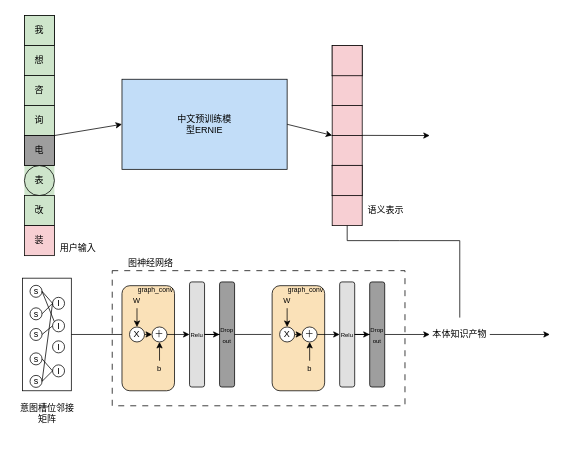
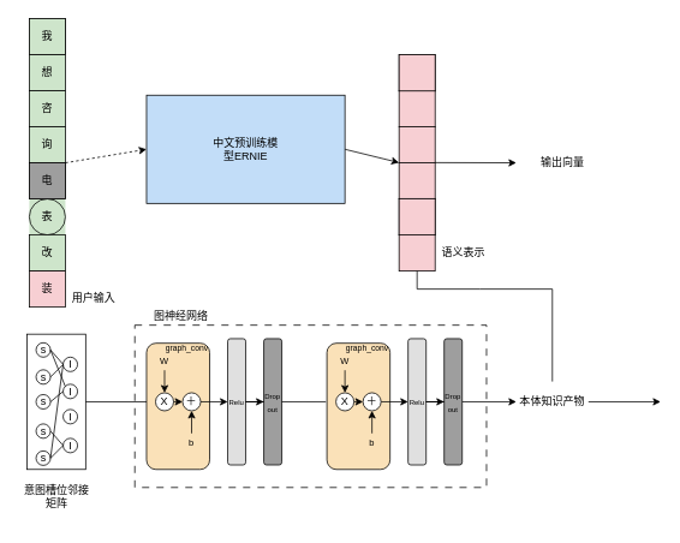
  <mxCell id="0" />
  <mxCell id="1" parent="0" />
  <mxCell id="2" value="" style="rounded=0;whiteSpace=wrap;html=1;dashed=1;fillColor=none;dashPattern=8 8;" vertex="1" parent="1"><mxGeometry x="149" y="360" width="390" height="180" as="geometry" /></mxCell>
  <mxCell id="3" value="" style="group;fillColor=#CEE5CB;" vertex="1" connectable="0" parent="1"><mxGeometry x="32" y="20" width="40" height="320" as="geometry" /></mxCell>
  <mxCell id="4" value="" style="rounded=0;whiteSpace=wrap;html=1;container=0;fillColor=#CEE5CB;" vertex="1" parent="3"><mxGeometry width="40" height="40.0" as="geometry" /></mxCell>
  <mxCell id="5" value="想" style="rounded=0;whiteSpace=wrap;html=1;container=0;fillColor=#CEE5CB;" vertex="1" parent="3"><mxGeometry y="40.0" width="40" height="40.0" as="geometry" /></mxCell>
  <mxCell id="6" value="我&lt;span style=&quot;white-space: pre;&quot;&gt;&lt;br&gt;&lt;/span&gt;" style="rounded=0;whiteSpace=wrap;html=1;container=0;fillColor=#CEE5CB;" vertex="1" parent="3"><mxGeometry width="40" height="40.0" as="geometry" /></mxCell>
  <mxCell id="7" value="咨" style="rounded=0;whiteSpace=wrap;html=1;container=0;fillColor=#CEE5CB;" vertex="1" parent="3"><mxGeometry y="80.0" width="40" height="40.0" as="geometry" /></mxCell>
  <mxCell id="8" value="询" style="rounded=0;whiteSpace=wrap;html=1;container=0;fillColor=#CEE5CB;" vertex="1" parent="3"><mxGeometry y="120.0" width="40" height="40.0" as="geometry" /></mxCell>
  <mxCell id="9" value="" style="rounded=0;whiteSpace=wrap;html=1;container=0;fillColor=#CEE5CB;" vertex="1" parent="3"><mxGeometry y="160.001" width="40" height="40.0" as="geometry" /></mxCell>
  <mxCell id="10" value="表" style="ellipse;whiteSpace=wrap;html=1;container=0;fillColor=#CEE5CB;" vertex="1" parent="3"><mxGeometry y="200.001" width="40" height="40.0" as="geometry" /></mxCell>
  <mxCell id="11" value="电" style="rounded=0;whiteSpace=wrap;html=1;container=0;fillColor=#9e9e9e;" vertex="1" parent="3"><mxGeometry y="160.001" width="40" height="40.0" as="geometry" /></mxCell>
  <mxCell id="12" value="改" style="rounded=0;whiteSpace=wrap;html=1;container=0;fillColor=#CEE5CB;" vertex="1" parent="3"><mxGeometry y="240.001" width="40" height="40.0" as="geometry" /></mxCell>
  <mxCell id="13" value="装" style="rounded=0;whiteSpace=wrap;html=1;container=0;fillColor=#f7cfd3;" vertex="1" parent="3"><mxGeometry y="280.0" width="40" height="40.0" as="geometry" /></mxCell>
  <mxCell id="14" value="" style="group;fillColor=#F7CFD3;" vertex="1" connectable="0" parent="1"><mxGeometry x="442" y="60" width="40" height="240" as="geometry" /></mxCell>
  <mxCell id="15" value="" style="rounded=0;whiteSpace=wrap;html=1;container=0;fillColor=#F7CFD3;" vertex="1" parent="14"><mxGeometry width="40" height="40.358" as="geometry" /></mxCell>
  <mxCell id="16" value="" style="rounded=0;whiteSpace=wrap;html=1;container=0;fillColor=#F7CFD3;" vertex="1" parent="14"><mxGeometry y="39.928" width="40" height="40.358" as="geometry" /></mxCell>
  <mxCell id="17" value="&lt;span style=&quot;white-space: pre;&quot;&gt;&lt;br&gt;&lt;/span&gt;" style="rounded=0;whiteSpace=wrap;html=1;container=0;fillColor=#F7CFD3;" vertex="1" parent="14"><mxGeometry width="40" height="40.358" as="geometry" /></mxCell>
  <mxCell id="18" value="" style="rounded=0;whiteSpace=wrap;html=1;container=0;fillColor=#F7CFD3;" vertex="1" parent="14"><mxGeometry y="79.857" width="40" height="40.358" as="geometry" /></mxCell>
  <mxCell id="19" style="edgeStyle=none;rounded=0;orthogonalLoop=1;jettySize=auto;html=1;exitX=1;exitY=0;exitDx=0;exitDy=0;" edge="1" parent="14" source="20"><mxGeometry relative="1" as="geometry"><mxPoint x="130" y="120" as="targetPoint" /></mxGeometry></mxCell>
  <mxCell id="20" value="" style="rounded=0;whiteSpace=wrap;html=1;container=0;fillColor=#F7CFD3;" vertex="1" parent="14"><mxGeometry y="119.785" width="40" height="40.358" as="geometry" /></mxCell>
  <mxCell id="21" value="" style="rounded=0;whiteSpace=wrap;html=1;container=0;fillColor=#F7CFD3;" vertex="1" parent="14"><mxGeometry y="159.714" width="40" height="40.358" as="geometry" /></mxCell>
  <mxCell id="22" value="" style="rounded=0;whiteSpace=wrap;html=1;container=0;fillColor=#F7CFD3;" vertex="1" parent="14"><mxGeometry y="199.642" width="40" height="40.358" as="geometry" /></mxCell>
  <mxCell id="23" value="" style="rounded=0;whiteSpace=wrap;html=1;container=0;fillColor=#F7CFD3;" vertex="1" parent="14"><mxGeometry y="159.714" width="40" height="40.358" as="geometry" /></mxCell>
  <mxCell id="24" style="edgeStyle=none;rounded=0;orthogonalLoop=1;jettySize=auto;html=1;entryX=0;entryY=0.5;entryDx=0;entryDy=0;exitX=1;exitY=0.5;exitDx=0;exitDy=0;" edge="1" parent="1" source="72" target="30"><mxGeometry relative="1" as="geometry"><mxPoint x="582" y="387.833" as="targetPoint" /><mxPoint x="432" y="475" as="sourcePoint" /></mxGeometry></mxCell>
- <mxCell id="25" style="edgeStyle=none;rounded=0;orthogonalLoop=1;jettySize=auto;html=1;exitX=1;exitY=1;exitDx=0;exitDy=0;entryX=0;entryY=0.5;entryDx=0;entryDy=0;" edge="1" parent="1" source="8" target="51"><mxGeometry relative="1" as="geometry"><mxPoint x="152" y="140" as="targetPoint" /></mxGeometry></mxCell>
+ <mxCell id="25" style="edgeStyle=none;rounded=0;orthogonalLoop=1;jettySize=auto;html=1;exitX=1;exitY=1;exitDx=0;exitDy=0;entryX=0;entryY=0.5;entryDx=0;entryDy=0;dashed=1;" edge="1" parent="1" source="8" target="51"><mxGeometry relative="1" as="geometry"><mxPoint x="152" y="140" as="targetPoint" /></mxGeometry></mxCell>
  <mxCell id="26" style="edgeStyle=none;rounded=0;orthogonalLoop=1;jettySize=auto;html=1;entryX=0;entryY=0;entryDx=0;entryDy=0;exitX=1;exitY=0.5;exitDx=0;exitDy=0;" edge="1" parent="1" source="51" target="20"><mxGeometry relative="1" as="geometry"><mxPoint x="462" y="140" as="sourcePoint" /></mxGeometry></mxCell>
+ <mxCell id="27" value="输出向量" style="rounded=0;whiteSpace=wrap;html=1;strokeColor=none;fillColor=none;" vertex="1" parent="1"><mxGeometry x="582" y="150" width="83" height="60" as="geometry" /></mxCell>
  <mxCell id="28" value="语义表示" style="rounded=0;whiteSpace=wrap;html=1;strokeColor=none;fillColor=none;" vertex="1" parent="1"><mxGeometry x="472" y="250" width="83" height="60" as="geometry" /></mxCell>
  <mxCell id="29" style="edgeStyle=none;rounded=0;orthogonalLoop=1;jettySize=auto;html=1;exitX=1;exitY=0.5;exitDx=0;exitDy=0;" edge="1" parent="1" source="30"><mxGeometry relative="1" as="geometry"><mxPoint x="732" y="445" as="targetPoint" /></mxGeometry></mxCell>
  <mxCell id="30" value="本体知识产物" style="rounded=0;whiteSpace=wrap;html=1;strokeColor=none;fillColor=none;" vertex="1" parent="1"><mxGeometry x="572" y="422.5" width="80" height="45" as="geometry" /></mxCell>
  <mxCell id="31" value="意图槽位邻接矩阵" style="rounded=0;whiteSpace=wrap;html=1;strokeColor=none;fillColor=none;" vertex="1" parent="1"><mxGeometry x="20.5" y="520" width="83" height="60" as="geometry" /></mxCell>
  <mxCell id="32" style="edgeStyle=orthogonalEdgeStyle;rounded=0;orthogonalLoop=1;jettySize=auto;html=1;exitX=0.5;exitY=1;exitDx=0;exitDy=0;entryX=0.5;entryY=0;entryDx=0;entryDy=0;endArrow=none;endFill=0;" edge="1" parent="1" source="22" target="30"><mxGeometry relative="1" as="geometry"><Array as="points"><mxPoint x="532" y="320" /><mxPoint x="614" y="320" /></Array></mxGeometry></mxCell>
  <mxCell id="33" value="" style="group" vertex="1" connectable="0" parent="1"><mxGeometry x="29.5" y="370" width="65" height="150" as="geometry" /></mxCell>
  <mxCell id="34" value="" style="rounded=0;whiteSpace=wrap;html=1;fillColor=none;" vertex="1" parent="33"><mxGeometry width="65" height="150" as="geometry" /></mxCell>
  <mxCell id="35" value="s" style="ellipse;whiteSpace=wrap;html=1;aspect=fixed;" vertex="1" parent="33"><mxGeometry x="10" y="9.5" width="16" height="16" as="geometry" /></mxCell>
  <mxCell id="36" value="s" style="ellipse;whiteSpace=wrap;html=1;aspect=fixed;" vertex="1" parent="33"><mxGeometry x="10" y="67" width="16" height="16" as="geometry" /></mxCell>
  <mxCell id="37" value="s" style="ellipse;whiteSpace=wrap;html=1;aspect=fixed;" vertex="1" parent="33"><mxGeometry x="10" y="129.5" width="16" height="16" as="geometry" /></mxCell>
  <mxCell id="38" value="s" style="ellipse;whiteSpace=wrap;html=1;aspect=fixed;" vertex="1" parent="33"><mxGeometry x="10" y="99.5" width="16" height="16" as="geometry" /></mxCell>
  <mxCell id="39" value="s" style="ellipse;whiteSpace=wrap;html=1;aspect=fixed;" vertex="1" parent="33"><mxGeometry x="10" y="39.5" width="16" height="16" as="geometry" /></mxCell>
  <mxCell id="40" value="I" style="ellipse;whiteSpace=wrap;html=1;aspect=fixed;" vertex="1" parent="33"><mxGeometry x="40" y="25.5" width="16" height="16" as="geometry" /></mxCell>
  <mxCell id="41" style="edgeStyle=none;rounded=0;orthogonalLoop=1;jettySize=auto;html=1;exitX=1;exitY=0.5;exitDx=0;exitDy=0;entryX=0;entryY=0.5;entryDx=0;entryDy=0;endArrow=none;endFill=0;" edge="1" parent="33" source="35" target="40"><mxGeometry relative="1" as="geometry" /></mxCell>
  <mxCell id="42" style="edgeStyle=none;rounded=0;orthogonalLoop=1;jettySize=auto;html=1;exitX=1;exitY=0.5;exitDx=0;exitDy=0;entryX=0;entryY=0.5;entryDx=0;entryDy=0;endArrow=none;endFill=0;" edge="1" parent="33" source="37" target="40"><mxGeometry relative="1" as="geometry" /></mxCell>
  <mxCell id="43" style="edgeStyle=none;rounded=0;orthogonalLoop=1;jettySize=auto;html=1;exitX=1;exitY=0.5;exitDx=0;exitDy=0;entryX=0;entryY=0.5;entryDx=0;entryDy=0;endArrow=none;endFill=0;" edge="1" parent="33" source="39" target="40"><mxGeometry relative="1" as="geometry" /></mxCell>
  <mxCell id="44" value="I" style="ellipse;whiteSpace=wrap;html=1;aspect=fixed;" vertex="1" parent="33"><mxGeometry x="40" y="55.5" width="16" height="16" as="geometry" /></mxCell>
  <mxCell id="45" style="edgeStyle=none;rounded=0;orthogonalLoop=1;jettySize=auto;html=1;exitX=1;exitY=0.5;exitDx=0;exitDy=0;entryX=0;entryY=0;entryDx=0;entryDy=0;endArrow=none;endFill=0;" edge="1" parent="33" source="35" target="44"><mxGeometry relative="1" as="geometry" /></mxCell>
  <mxCell id="46" style="edgeStyle=none;rounded=0;orthogonalLoop=1;jettySize=auto;html=1;exitX=1;exitY=0.5;exitDx=0;exitDy=0;entryX=0;entryY=0.5;entryDx=0;entryDy=0;endArrow=none;endFill=0;" edge="1" parent="33" source="36" target="44"><mxGeometry relative="1" as="geometry" /></mxCell>
  <mxCell id="47" value="I" style="ellipse;whiteSpace=wrap;html=1;aspect=fixed;" vertex="1" parent="33"><mxGeometry x="40" y="83.5" width="16" height="16" as="geometry" /></mxCell>
  <mxCell id="48" value="I" style="ellipse;whiteSpace=wrap;html=1;aspect=fixed;" vertex="1" parent="33"><mxGeometry x="40" y="115.5" width="16" height="16" as="geometry" /></mxCell>
  <mxCell id="49" style="edgeStyle=none;rounded=0;orthogonalLoop=1;jettySize=auto;html=1;exitX=1;exitY=0.5;exitDx=0;exitDy=0;entryX=0;entryY=0.5;entryDx=0;entryDy=0;endArrow=none;endFill=0;" edge="1" parent="33" source="37" target="48"><mxGeometry relative="1" as="geometry" /></mxCell>
  <mxCell id="50" style="edgeStyle=none;rounded=0;orthogonalLoop=1;jettySize=auto;html=1;exitX=1;exitY=0.5;exitDx=0;exitDy=0;entryX=0;entryY=0.5;entryDx=0;entryDy=0;endArrow=none;endFill=0;" edge="1" parent="33" source="38" target="48"><mxGeometry relative="1" as="geometry" /></mxCell>
  <mxCell id="51" value="中文预训练模&lt;br&gt;型ERNIE" style="rounded=0;whiteSpace=wrap;html=1;fillColor=#C2DDF8;" vertex="1" parent="1"><mxGeometry x="162" y="105" width="220" height="120" as="geometry" /></mxCell>
  <mxCell id="52" value="用户输入" style="rounded=0;whiteSpace=wrap;html=1;strokeColor=none;fillColor=none;" vertex="1" parent="1"><mxGeometry x="62" y="300" width="83" height="60" as="geometry" /></mxCell>
  <mxCell id="53" value="图神经网络" style="rounded=0;whiteSpace=wrap;html=1;strokeColor=none;fillColor=none;" vertex="1" parent="1"><mxGeometry x="159" y="320" width="83" height="60" as="geometry" /></mxCell>
  <mxCell id="54" style="edgeStyle=none;rounded=0;orthogonalLoop=1;jettySize=auto;html=1;exitX=1;exitY=0.5;exitDx=0;exitDy=0;entryX=0;entryY=0.5;entryDx=0;entryDy=0;" edge="1" parent="1" source="34" target="60"><mxGeometry relative="1" as="geometry"><mxPoint x="152" y="435" as="targetPoint" /></mxGeometry></mxCell>
  <mxCell id="55" value="" style="group" vertex="1" connectable="0" parent="1"><mxGeometry x="162" y="370" width="150" height="150" as="geometry" /></mxCell>
  <mxCell id="56" value="" style="rounded=1;whiteSpace=wrap;html=1;fillColor=#FAE1B8;" vertex="1" parent="55"><mxGeometry y="10" width="70" height="140" as="geometry" /></mxCell>
  <mxCell id="57" value="&lt;font style=&quot;font-size: 8px;&quot;&gt;Relu&lt;/font&gt;" style="rounded=1;whiteSpace=wrap;html=1;fillColor=#E0E0E0;" vertex="1" parent="55"><mxGeometry x="90" y="5" width="20" height="140" as="geometry" /></mxCell>
  <mxCell id="58" value="&lt;font style=&quot;font-size: 8px;&quot;&gt;Drop&lt;br&gt;out&lt;/font&gt;" style="rounded=1;whiteSpace=wrap;html=1;fillColor=#9E9E9E;" vertex="1" parent="55"><mxGeometry x="130" y="5" width="20" height="140" as="geometry" /></mxCell>
  <mxCell id="59" style="edgeStyle=orthogonalEdgeStyle;rounded=0;orthogonalLoop=1;jettySize=auto;html=1;exitX=1;exitY=0.5;exitDx=0;exitDy=0;" edge="1" parent="55" source="57" target="58"><mxGeometry relative="1" as="geometry" /></mxCell>
  <mxCell id="60" value="X" style="ellipse;whiteSpace=wrap;html=1;aspect=fixed;" vertex="1" parent="55"><mxGeometry x="10" y="65" width="20" height="20" as="geometry" /></mxCell>
  <mxCell id="61" style="edgeStyle=orthogonalEdgeStyle;rounded=0;orthogonalLoop=1;jettySize=auto;html=1;exitX=1;exitY=0.5;exitDx=0;exitDy=0;entryX=0;entryY=0.5;entryDx=0;entryDy=0;" edge="1" parent="55" source="62" target="57"><mxGeometry relative="1" as="geometry" /></mxCell>
  <mxCell id="62" value="＋" style="ellipse;whiteSpace=wrap;html=1;aspect=fixed;" vertex="1" parent="55"><mxGeometry x="40" y="65" width="20" height="20" as="geometry" /></mxCell>
  <mxCell id="63" style="edgeStyle=orthogonalEdgeStyle;rounded=0;orthogonalLoop=1;jettySize=auto;html=1;exitX=1;exitY=0.5;exitDx=0;exitDy=0;entryX=0;entryY=0.5;entryDx=0;entryDy=0;" edge="1" parent="55" source="60" target="62"><mxGeometry relative="1" as="geometry" /></mxCell>
  <mxCell id="64" value="&lt;font style=&quot;font-size: 9px;&quot;&gt;graph_conv&lt;/font&gt;" style="rounded=0;whiteSpace=wrap;html=1;strokeColor=none;fillColor=none;" vertex="1" parent="55"><mxGeometry x="10" width="70" height="30" as="geometry" /></mxCell>
  <mxCell id="65" style="edgeStyle=orthogonalEdgeStyle;rounded=0;orthogonalLoop=1;jettySize=auto;html=1;exitX=0.5;exitY=1;exitDx=0;exitDy=0;entryX=0.5;entryY=0;entryDx=0;entryDy=0;" edge="1" parent="55" source="66" target="60"><mxGeometry relative="1" as="geometry" /></mxCell>
  <mxCell id="66" value="&lt;font style=&quot;font-size: 10px;&quot;&gt;W&lt;/font&gt;" style="rounded=0;whiteSpace=wrap;html=1;strokeColor=none;fillColor=none;" vertex="1" parent="55"><mxGeometry x="10" y="20" width="20" height="20" as="geometry" /></mxCell>
  <mxCell id="67" style="edgeStyle=orthogonalEdgeStyle;rounded=0;orthogonalLoop=1;jettySize=auto;html=1;exitX=0.5;exitY=0;exitDx=0;exitDy=0;entryX=0.5;entryY=1;entryDx=0;entryDy=0;" edge="1" parent="55" source="68" target="62"><mxGeometry relative="1" as="geometry" /></mxCell>
  <mxCell id="68" value="&lt;font style=&quot;font-size: 10px;&quot;&gt;b&lt;br&gt;&lt;/font&gt;" style="rounded=0;whiteSpace=wrap;html=1;strokeColor=none;fillColor=none;" vertex="1" parent="55"><mxGeometry x="40" y="110" width="20" height="20" as="geometry" /></mxCell>
  <mxCell id="69" value="" style="group" vertex="1" connectable="0" parent="1"><mxGeometry x="362" y="370" width="150" height="150" as="geometry" /></mxCell>
  <mxCell id="70" value="" style="rounded=1;whiteSpace=wrap;html=1;fillColor=#FAE1B8;container=0;" vertex="1" parent="69"><mxGeometry y="10" width="70" height="140" as="geometry" /></mxCell>
  <mxCell id="71" value="&lt;font style=&quot;font-size: 8px;&quot;&gt;Relu&lt;/font&gt;" style="rounded=1;whiteSpace=wrap;html=1;fillColor=#E0E0E0;container=0;" vertex="1" parent="69"><mxGeometry x="90" y="5" width="20" height="140" as="geometry" /></mxCell>
  <mxCell id="72" value="&lt;font style=&quot;font-size: 8px;&quot;&gt;Drop&lt;br&gt;out&lt;/font&gt;" style="rounded=1;whiteSpace=wrap;html=1;fillColor=#9E9E9E;container=0;" vertex="1" parent="69"><mxGeometry x="130" y="5" width="20" height="140" as="geometry" /></mxCell>
  <mxCell id="73" style="edgeStyle=orthogonalEdgeStyle;rounded=0;orthogonalLoop=1;jettySize=auto;html=1;exitX=1;exitY=0.5;exitDx=0;exitDy=0;" edge="1" parent="69" source="71" target="72"><mxGeometry relative="1" as="geometry" /></mxCell>
  <mxCell id="74" value="X" style="ellipse;whiteSpace=wrap;html=1;aspect=fixed;container=0;" vertex="1" parent="69"><mxGeometry x="10" y="65" width="20" height="20" as="geometry" /></mxCell>
  <mxCell id="75" style="edgeStyle=orthogonalEdgeStyle;rounded=0;orthogonalLoop=1;jettySize=auto;html=1;exitX=1;exitY=0.5;exitDx=0;exitDy=0;entryX=0;entryY=0.5;entryDx=0;entryDy=0;" edge="1" parent="69" source="76" target="71"><mxGeometry relative="1" as="geometry" /></mxCell>
  <mxCell id="76" value="＋" style="ellipse;whiteSpace=wrap;html=1;aspect=fixed;container=0;" vertex="1" parent="69"><mxGeometry x="40" y="65" width="20" height="20" as="geometry" /></mxCell>
  <mxCell id="77" style="edgeStyle=orthogonalEdgeStyle;rounded=0;orthogonalLoop=1;jettySize=auto;html=1;exitX=1;exitY=0.5;exitDx=0;exitDy=0;entryX=0;entryY=0.5;entryDx=0;entryDy=0;" edge="1" parent="69" source="74" target="76"><mxGeometry relative="1" as="geometry" /></mxCell>
  <mxCell id="78" value="&lt;font style=&quot;font-size: 9px;&quot;&gt;graph_conv&lt;/font&gt;" style="rounded=0;whiteSpace=wrap;html=1;strokeColor=none;fillColor=none;container=0;" vertex="1" parent="69"><mxGeometry x="10" width="70" height="30" as="geometry" /></mxCell>
  <mxCell id="79" style="edgeStyle=orthogonalEdgeStyle;rounded=0;orthogonalLoop=1;jettySize=auto;html=1;exitX=0.5;exitY=1;exitDx=0;exitDy=0;entryX=0.5;entryY=0;entryDx=0;entryDy=0;" edge="1" parent="69" source="80" target="74"><mxGeometry relative="1" as="geometry" /></mxCell>
  <mxCell id="80" value="&lt;font style=&quot;font-size: 10px;&quot;&gt;W&lt;/font&gt;" style="rounded=0;whiteSpace=wrap;html=1;strokeColor=none;fillColor=none;container=0;" vertex="1" parent="69"><mxGeometry x="10" y="20" width="20" height="20" as="geometry" /></mxCell>
  <mxCell id="81" style="edgeStyle=orthogonalEdgeStyle;rounded=0;orthogonalLoop=1;jettySize=auto;html=1;exitX=0.5;exitY=0;exitDx=0;exitDy=0;entryX=0.5;entryY=1;entryDx=0;entryDy=0;" edge="1" parent="69" source="82" target="76"><mxGeometry relative="1" as="geometry" /></mxCell>
  <mxCell id="82" value="&lt;font style=&quot;font-size: 10px;&quot;&gt;b&lt;br&gt;&lt;/font&gt;" style="rounded=0;whiteSpace=wrap;html=1;strokeColor=none;fillColor=none;container=0;" vertex="1" parent="69"><mxGeometry x="40" y="110" width="20" height="20" as="geometry" /></mxCell>
  <mxCell id="83" style="edgeStyle=orthogonalEdgeStyle;rounded=0;orthogonalLoop=1;jettySize=auto;html=1;exitX=1;exitY=0.5;exitDx=0;exitDy=0;entryX=-0.016;entryY=0.464;entryDx=0;entryDy=0;entryPerimeter=0;endArrow=none;endFill=0;" edge="1" parent="1" source="58" target="70"><mxGeometry relative="1" as="geometry" /></mxCell>
